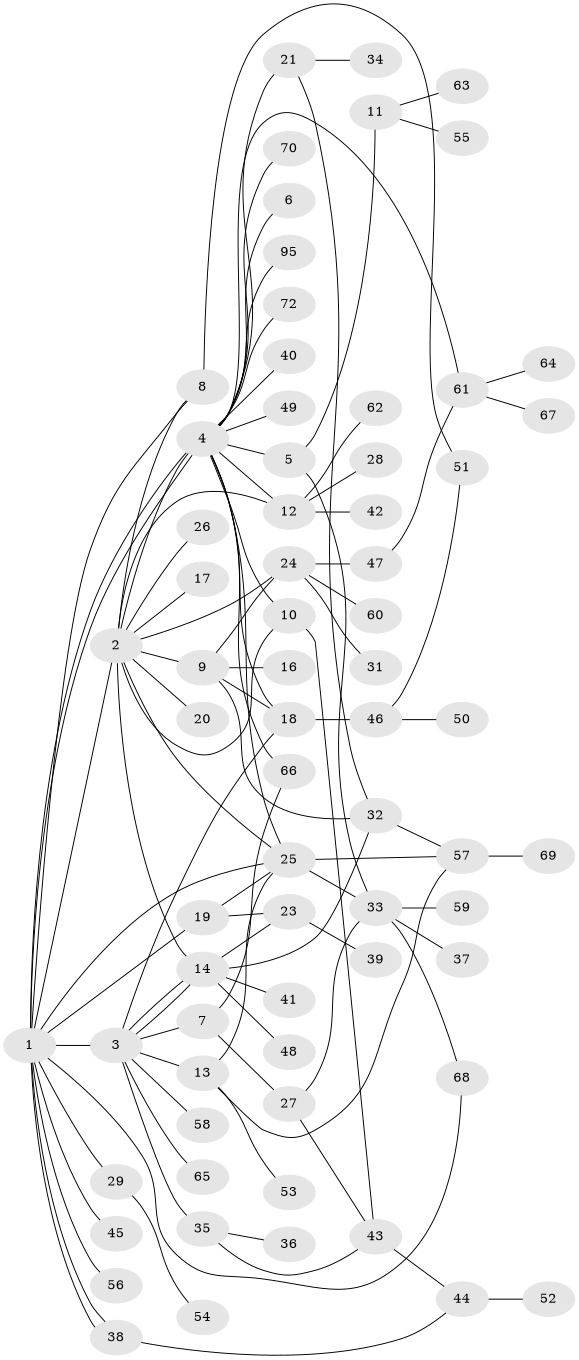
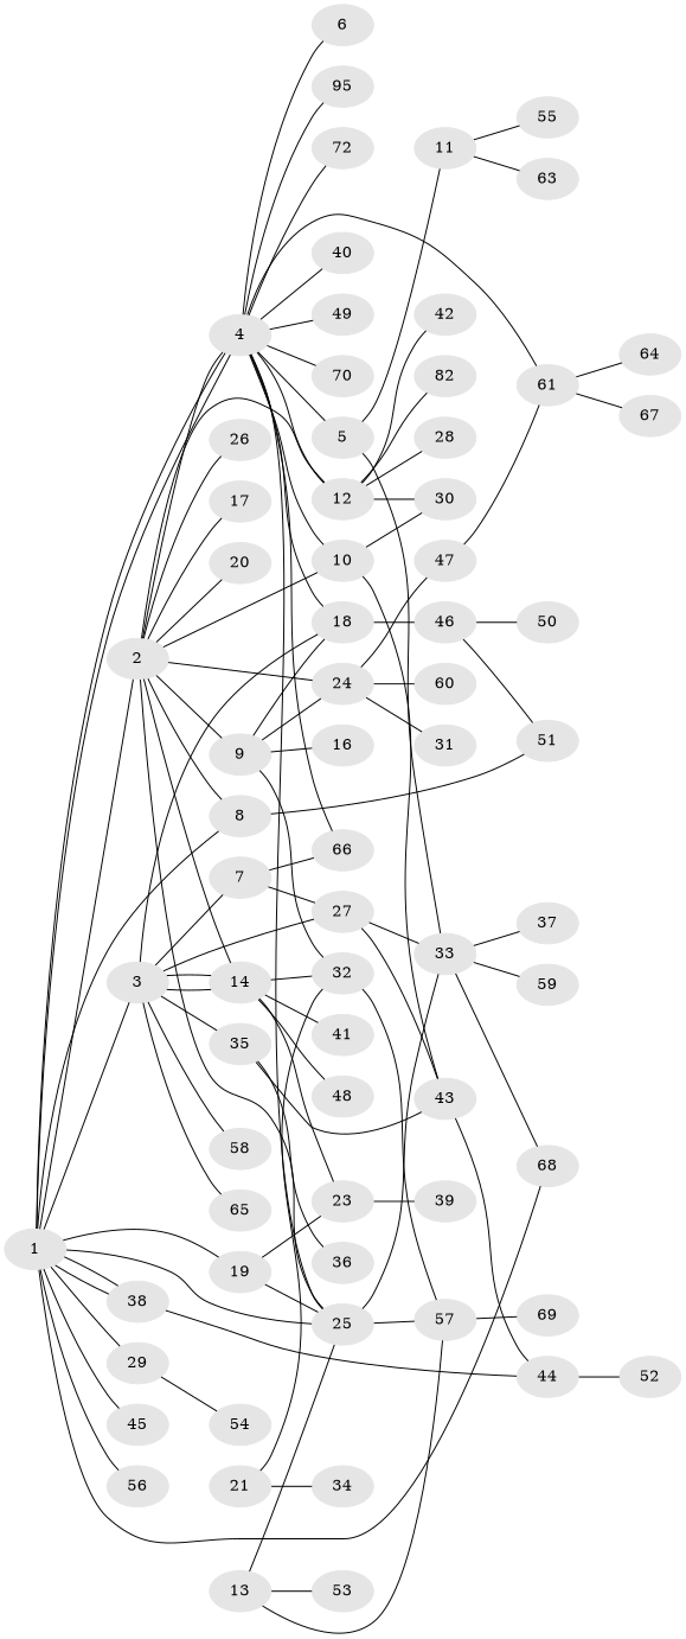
  graph {
    rankdir=LR
    node [color=gray90 style=filled]
    1
    2
    3
    4
    8
    19
    25
    29
    38
    45
    56
    68
    9
    10
    12
    14
    17
    20
    24
    26
    7
    13
    18
    35
    58
    65
    5
    6
    n29 [label=95]
    21
    n31 [label=72]
    40
    49
    61
    66
    70
    51
    23
    33
    57
    54
    44
    16
    32
+   30
    43
    28
    42
-   62
+   62 [label=82]
    41
    48
    31
    47
    60
    27
    53
    46
    36
    11
    34
    64
    67
    55
    63
    37
    59
    69
    39
    50
    52
    1 -- 2
    1 -- 3
    1 -- 4
    1 -- 4
    1 -- 8
    1 -- 19
    1 -- 25
    1 -- 29
    1 -- 38
    1 -- 38
    1 -- 45
    1 -- 56
    1 -- 68
    2 -- 4
    2 -- 8
    2 -- 25
    2 -- 9
    2 -- 10
    2 -- 12
    2 -- 14
    2 -- 17
    2 -- 20
    2 -- 24
    2 -- 26
    3 -- 14
    3 -- 14
    3 -- 7
-   3 -- 13
+   3 -- 27
    3 -- 18
    3 -- 35
    3 -- 58
    3 -- 65
    4 -- 25
    4 -- 10
    4 -- 12
    4 -- 18
    4 -- 5
    4 -- 6
    4 -- n29
-   4 -- 21
    4 -- n31
    4 -- 40
    4 -- 49
    4 -- 61
    4 -- 66
    4 -- 70
    8 -- 51
    19 -- 25
    19 -- 23
    25 -- 33
    25 -- 57
    29 -- 54
    38 -- 44
    9 -- 24
    9 -- 18
    9 -- 16
    9 -- 32
+   10 -- 30
    10 -- 43
+   12 -- 30
    12 -- 28
    12 -- 42
    12 -- 62
    14 -- 23
    14 -- 32
    14 -- 41
    14 -- 48
    24 -- 31
    24 -- 47
    24 -- 60
    7 -- 66
    7 -- 27
    13 -- 25
    13 -- 57
    13 -- 53
    18 -- 46
    35 -- 43
    35 -- 36
    5 -- 33
    5 -- 11
    21 -- 32
    21 -- 34
    61 -- 64
    61 -- 67
    23 -- 39
    33 -- 68
    33 -- 37
    33 -- 59
    57 -- 69
    44 -- 52
    32 -- 57
    43 -- 44
    47 -- 61
    27 -- 33
    27 -- 43
    46 -- 51
    46 -- 50
    11 -- 55
    11 -- 63
  }
